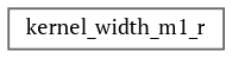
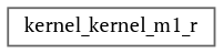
  digraph {
    rankdir=LR
    fontname="PT Serif"
-   n1 [color=grey40 fillcolor=white fontname="PT Serif" fontsize=10 height=0.2 label=kernel_width_m1_r shape=box style=filled width=0.4]
+   n1 [color=grey40 fillcolor=white fontname="PT Serif" fontsize=10 height=0.2 label=kernel_kernel_m1_r shape=box style=filled width=0.4]
  }
